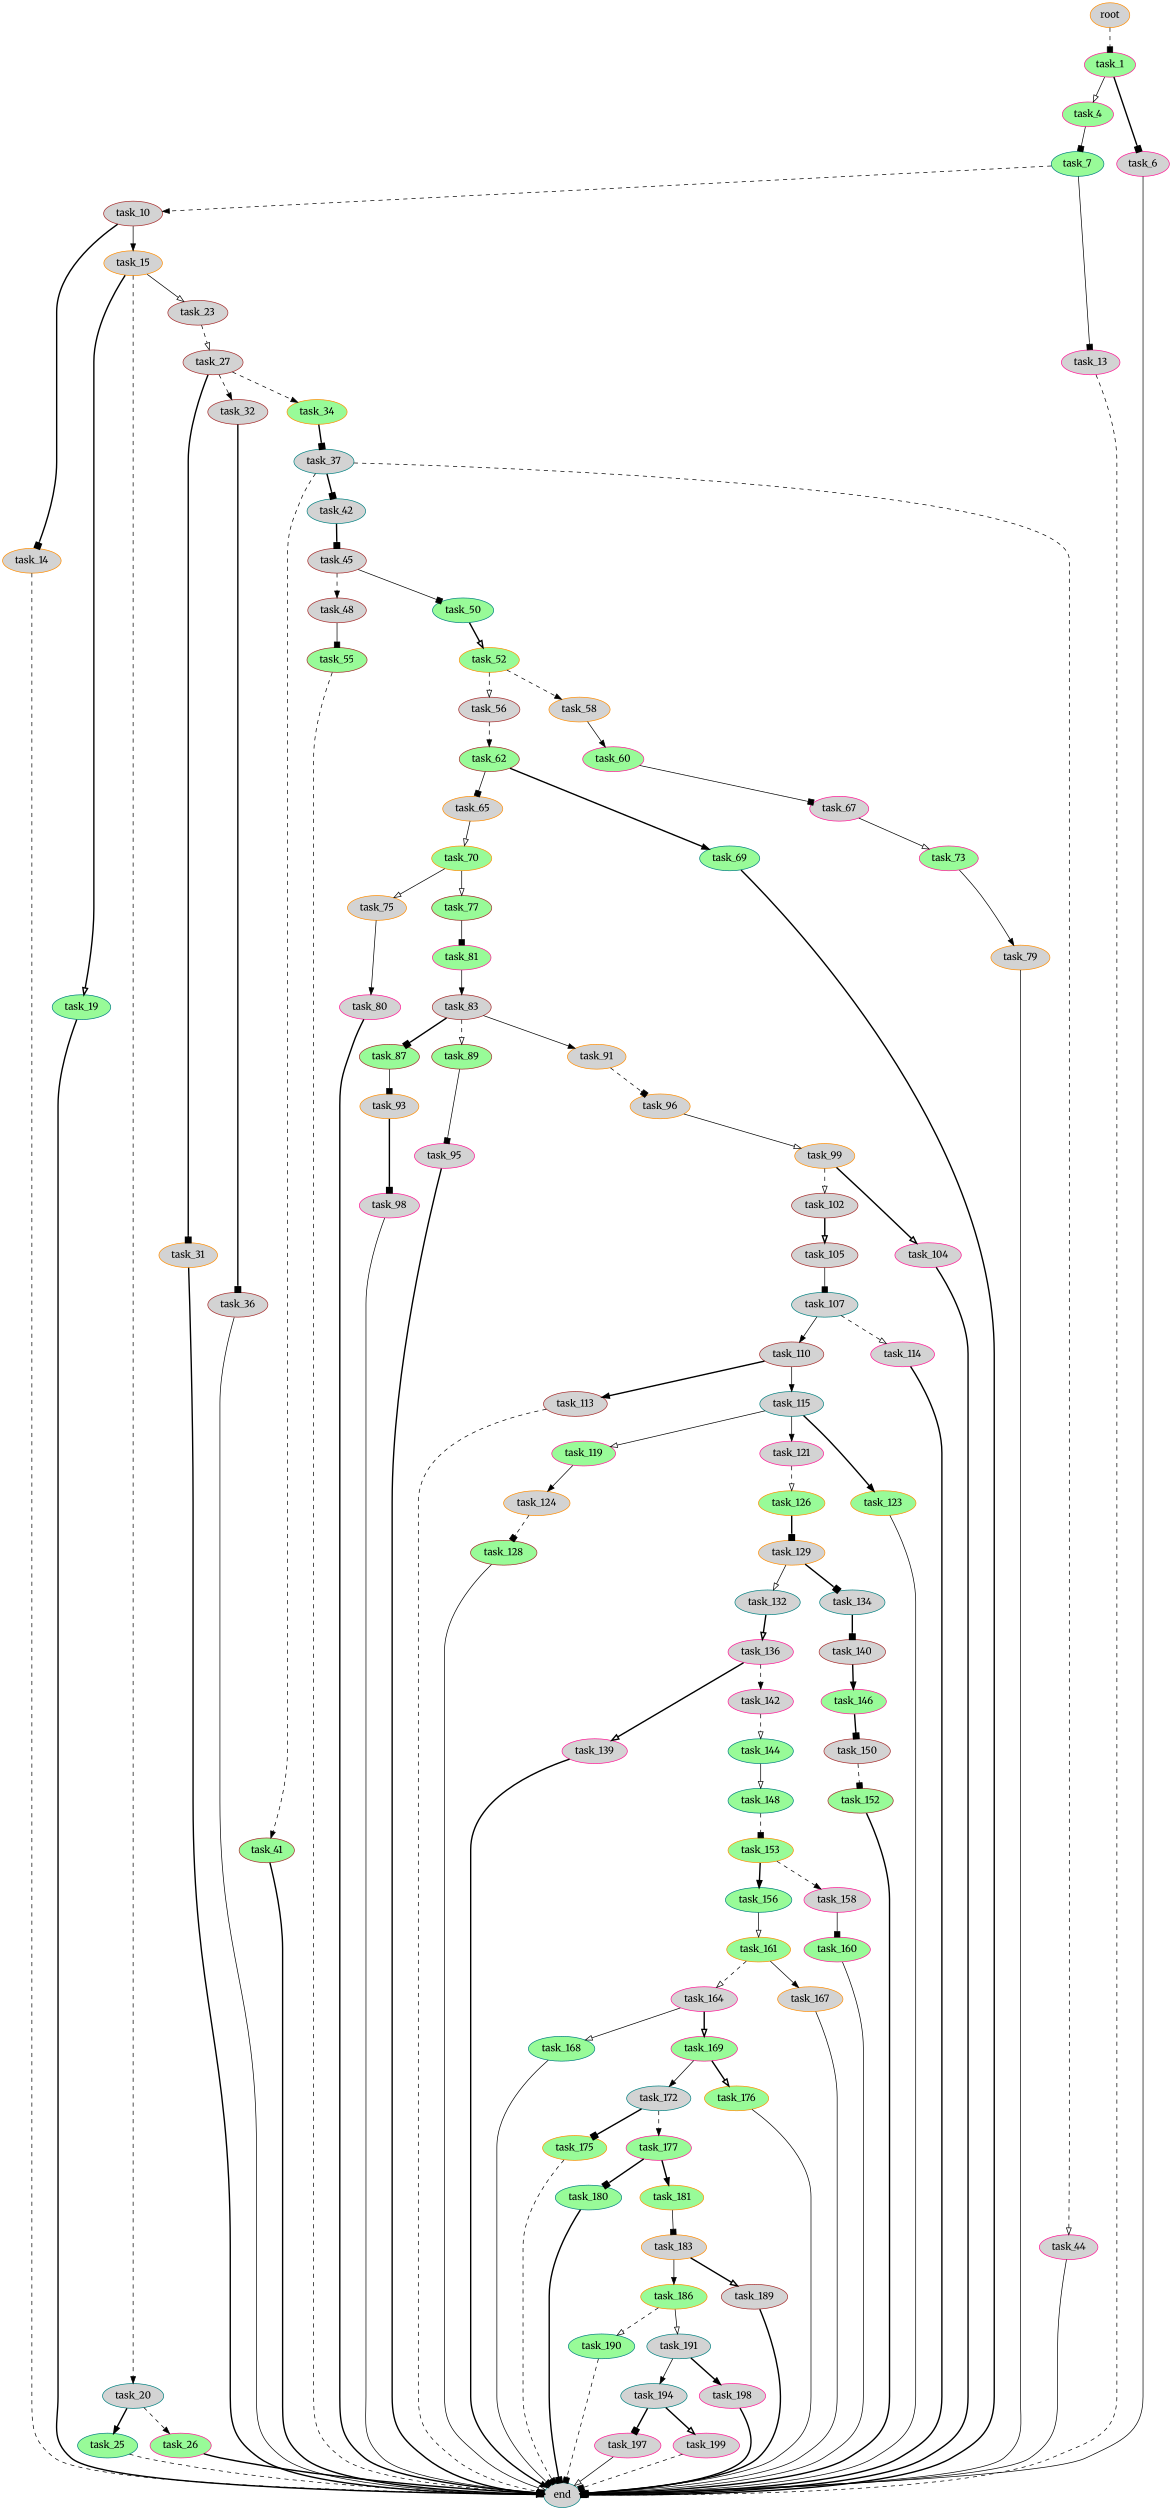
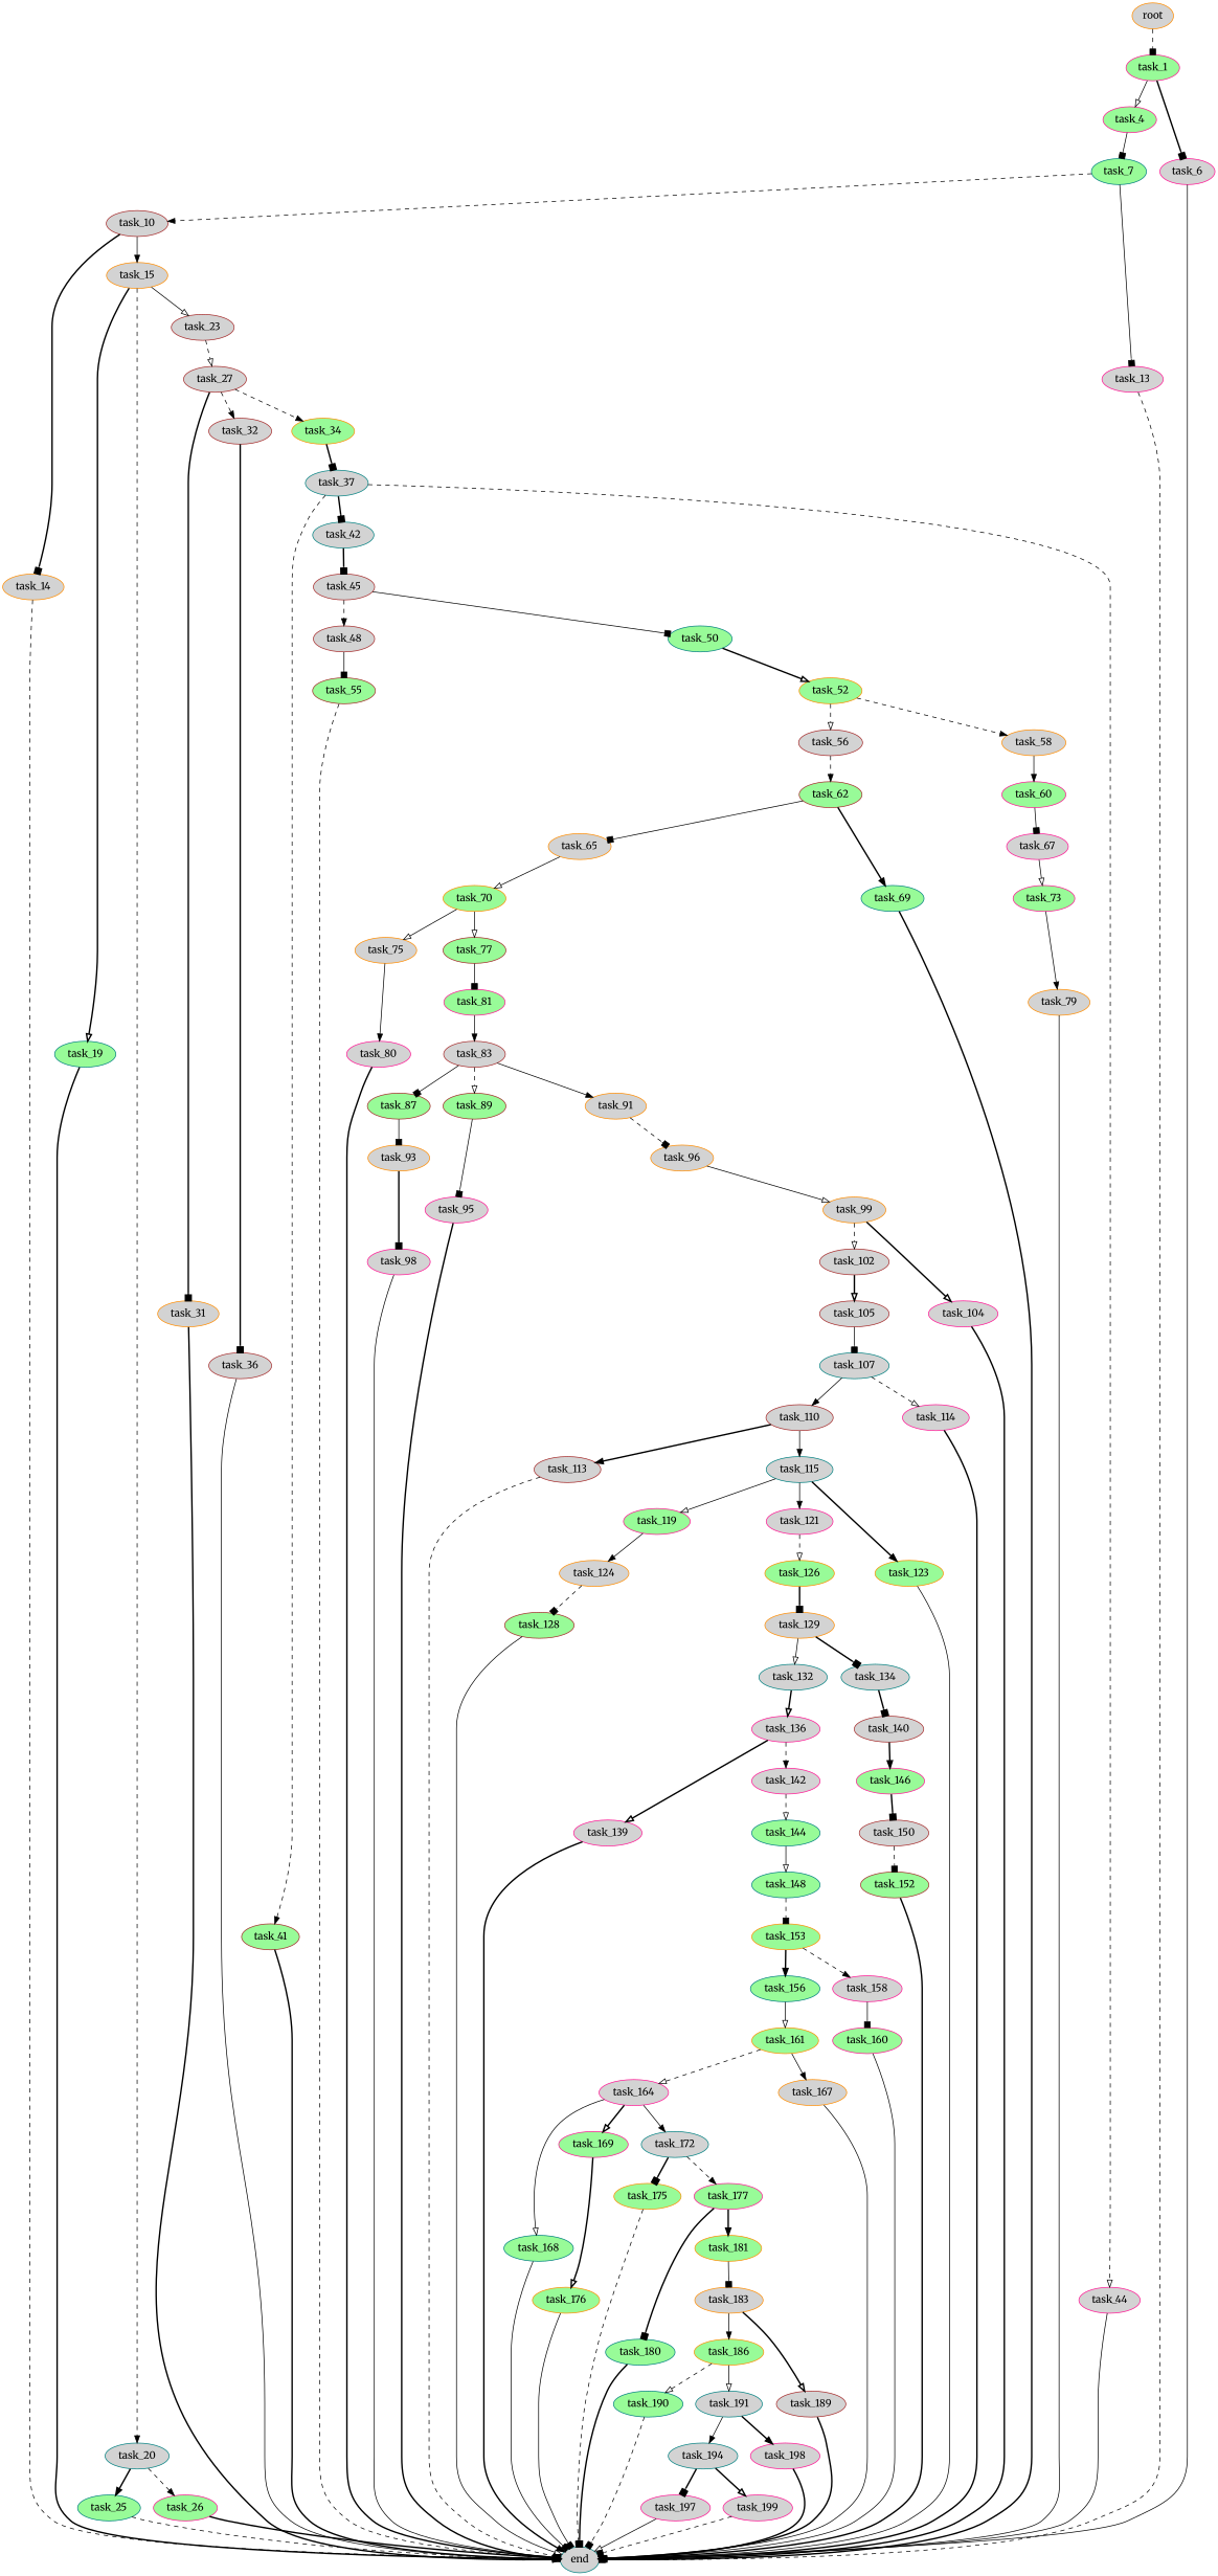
  digraph {
    fontname=Merriweather
    node [color=deeppink fillcolor=lightgrey fontname=Merriweather style=filled]
    edge [arrowhead=box fontname=Merriweather style=solid]
    root [color=darkorange]
    task_1 [fillcolor=palegreen]
    task_4 [fillcolor=palegreen]
    task_6
    task_7 [color=teal fillcolor=palegreen]
    end [color=teal]
    task_10 [color=brown]
    task_13
    task_14 [color=darkorange]
    task_15 [color=darkorange]
    task_19 [color=teal fillcolor=palegreen]
    task_20 [color=teal]
    task_23 [color=brown]
    task_25 [color=teal fillcolor=palegreen]
    task_26 [fillcolor=palegreen]
    task_27 [color=brown]
    task_31 [color=darkorange]
    task_32 [color=brown]
    task_34 [color=darkorange fillcolor=palegreen]
    task_36 [color=brown]
    task_37 [color=teal]
    task_41 [color=brown fillcolor=palegreen]
    task_42 [color=teal]
    task_44
    task_45 [color=brown]
    task_48 [color=brown]
    task_50 [color=teal fillcolor=palegreen]
    task_55 [color=brown fillcolor=palegreen]
    task_52 [color=darkorange fillcolor=palegreen]
    task_56 [color=brown]
    task_58 [color=darkorange]
    task_62 [color=brown fillcolor=palegreen]
    task_60 [fillcolor=palegreen]
    task_65 [color=darkorange]
    task_69 [color=teal fillcolor=palegreen]
    task_67
    task_70 [color=darkorange fillcolor=palegreen]
    task_73 [fillcolor=palegreen]
    task_79 [color=darkorange]
    task_75 [color=darkorange]
    task_77 [color=brown fillcolor=palegreen]
    task_80
    task_81 [fillcolor=palegreen]
    task_83 [color=brown]
    task_87 [color=brown fillcolor=palegreen]
    task_89 [color=brown fillcolor=palegreen]
    task_91 [color=darkorange]
    task_93 [color=darkorange]
    task_95
    task_96 [color=darkorange]
    task_98
    task_99 [color=darkorange]
    task_102 [color=brown]
    task_104
    task_105 [color=brown]
    task_107 [color=teal]
    task_110 [color=brown]
    task_114
    task_113 [color=brown]
    task_115 [color=teal]
    task_119 [fillcolor=palegreen]
    task_121
    task_123 [color=darkorange fillcolor=palegreen]
    task_124 [color=darkorange]
    task_126 [color=darkorange fillcolor=palegreen]
    task_128 [color=brown fillcolor=palegreen]
    task_129 [color=darkorange]
    task_132 [color=teal]
    task_134 [color=teal]
    task_136
    task_140 [color=brown]
    task_139
    task_142
    task_146 [fillcolor=palegreen]
    task_144 [color=teal fillcolor=palegreen]
    task_150 [color=brown]
    task_148 [color=teal fillcolor=palegreen]
    task_152 [color=brown fillcolor=palegreen]
    task_153 [color=darkorange fillcolor=palegreen]
    task_156 [color=teal fillcolor=palegreen]
    task_158
    task_161 [color=darkorange fillcolor=palegreen]
    task_160 [fillcolor=palegreen]
    task_164
    task_167 [color=darkorange]
    task_168 [color=teal fillcolor=palegreen]
    task_169 [fillcolor=palegreen]
    task_172 [color=teal]
    task_176 [color=darkorange fillcolor=palegreen]
    task_175 [color=darkorange fillcolor=palegreen]
    task_177 [fillcolor=palegreen]
    task_180 [color=teal fillcolor=palegreen]
    task_181 [color=darkorange fillcolor=palegreen]
    task_183 [color=darkorange]
    task_186 [color=darkorange fillcolor=palegreen]
    task_189 [color=brown]
    task_190 [color=teal fillcolor=palegreen]
    task_191 [color=teal]
    task_194 [color=teal]
    task_198
    task_197
    task_199
    root -> task_1 [style=dashed]
    task_1 -> task_4 [arrowhead=onormal]
    task_1 -> task_6 [style=bold]
    task_4 -> task_7
    task_6 -> end [arrowhead=onormal]
    task_7 -> task_10 [arrowhead=normal style=dashed]
    task_7 -> task_13
    task_10 -> task_14 [style=bold]
    task_10 -> task_15 [arrowhead=normal]
    task_13 -> end [style=dashed]
    task_14 -> end [arrowhead=onormal style=dashed]
    task_15 -> task_19 [arrowhead=onormal style=bold]
    task_15 -> task_20 [arrowhead=normal style=dashed]
    task_15 -> task_23 [arrowhead=onormal]
    task_19 -> end [arrowhead=onormal style=bold]
    task_20 -> task_25 [arrowhead=normal style=bold]
    task_20 -> task_26 [arrowhead=normal style=dashed]
    task_23 -> task_27 [arrowhead=onormal style=dashed]
    task_25 -> end [style=dashed]
    task_26 -> end [arrowhead=normal style=bold]
    task_27 -> task_31 [style=bold]
    task_27 -> task_32 [arrowhead=normal style=dashed]
    task_27 -> task_34 [arrowhead=normal style=dashed]
    task_31 -> end [arrowhead=normal style=bold]
    task_32 -> task_36 [style=bold]
    task_34 -> task_37 [style=bold]
    task_36 -> end [arrowhead=onormal]
    task_37 -> task_41 [arrowhead=normal style=dashed]
    task_37 -> task_42 [style=bold]
    task_37 -> task_44 [arrowhead=onormal style=dashed]
    task_41 -> end [arrowhead=normal style=bold]
    task_42 -> task_45 [style=bold]
    task_44 -> end [arrowhead=onormal]
    task_45 -> task_48 [arrowhead=normal style=dashed]
    task_45 -> task_50
    task_48 -> task_55
    task_50 -> task_52 [arrowhead=onormal style=bold]
    task_55 -> end [arrowhead=onormal style=dashed]
    task_52 -> task_56 [arrowhead=onormal style=dashed]
    task_52 -> task_58 [arrowhead=normal style=dashed]
    task_56 -> task_62 [arrowhead=normal style=dashed]
    task_58 -> task_60 [arrowhead=normal]
    task_62 -> task_65
    task_62 -> task_69 [arrowhead=normal style=bold]
    task_60 -> task_67
    task_65 -> task_70 [arrowhead=onormal]
    task_69 -> end [arrowhead=normal style=bold]
    task_67 -> task_73 [arrowhead=onormal]
    task_70 -> task_75 [arrowhead=onormal]
    task_70 -> task_77 [arrowhead=onormal]
    task_73 -> task_79 [arrowhead=normal]
    task_79 -> end
    task_75 -> task_80 [arrowhead=normal]
    task_77 -> task_81
    task_80 -> end [style=bold]
    task_81 -> task_83 [arrowhead=normal]
-   task_83 -> task_87 [style=bold]
+   task_83 -> task_87
    task_83 -> task_89 [arrowhead=onormal style=dashed]
    task_83 -> task_91 [arrowhead=normal]
    task_87 -> task_93
    task_89 -> task_95
    task_91 -> task_96 [style=dashed]
    task_93 -> task_98 [style=bold]
    task_95 -> end [arrowhead=normal style=bold]
    task_96 -> task_99 [arrowhead=onormal]
    task_98 -> end
    task_99 -> task_102 [arrowhead=onormal style=dashed]
    task_99 -> task_104 [arrowhead=onormal style=bold]
    task_102 -> task_105 [arrowhead=onormal style=bold]
    task_104 -> end [style=bold]
    task_105 -> task_107
    task_107 -> task_110 [arrowhead=normal]
    task_107 -> task_114 [arrowhead=onormal style=dashed]
    task_110 -> task_113 [arrowhead=normal style=bold]
    task_110 -> task_115 [arrowhead=normal]
    task_114 -> end [style=bold]
    task_113 -> end [arrowhead=normal style=dashed]
    task_115 -> task_119 [arrowhead=onormal]
    task_115 -> task_121 [arrowhead=normal]
    task_115 -> task_123 [arrowhead=normal style=bold]
    task_119 -> task_124 [arrowhead=normal]
    task_121 -> task_126 [arrowhead=onormal style=dashed]
    task_123 -> end [arrowhead=normal]
    task_124 -> task_128 [style=dashed]
    task_126 -> task_129 [style=bold]
    task_128 -> end [arrowhead=onormal]
    task_129 -> task_132 [arrowhead=onormal]
    task_129 -> task_134 [style=bold]
    task_132 -> task_136 [arrowhead=onormal style=bold]
    task_134 -> task_140 [style=bold]
    task_136 -> task_139 [arrowhead=onormal style=bold]
    task_136 -> task_142 [arrowhead=normal style=dashed]
    task_140 -> task_146 [arrowhead=normal style=bold]
    task_139 -> end [arrowhead=normal style=bold]
    task_142 -> task_144 [arrowhead=onormal style=dashed]
    task_146 -> task_150 [style=bold]
    task_144 -> task_148 [arrowhead=onormal]
    task_150 -> task_152 [style=dashed]
    task_148 -> task_153 [style=dashed]
    task_152 -> end [arrowhead=normal style=bold]
    task_153 -> task_156 [arrowhead=normal style=bold]
    task_153 -> task_158 [arrowhead=normal style=dashed]
    task_156 -> task_161 [arrowhead=onormal]
    task_158 -> task_160
    task_161 -> task_164 [arrowhead=onormal style=dashed]
    task_161 -> task_167 [arrowhead=normal]
    task_160 -> end [arrowhead=onormal]
    task_164 -> task_168 [arrowhead=onormal]
    task_164 -> task_169 [arrowhead=onormal style=bold]
    task_167 -> end [arrowhead=normal]
    task_168 -> end
-   task_169 -> task_172 [arrowhead=normal]
+   task_164 -> task_172 [arrowhead=normal]
    task_169 -> task_176 [arrowhead=onormal style=bold]
    task_172 -> task_175 [style=bold]
    task_172 -> task_177 [arrowhead=normal style=dashed]
    task_176 -> end
    task_175 -> end [style=dashed]
    task_177 -> task_180 [style=bold]
    task_177 -> task_181 [arrowhead=normal style=bold]
    task_180 -> end [style=bold]
    task_181 -> task_183
    task_183 -> task_186 [arrowhead=normal]
    task_183 -> task_189 [arrowhead=onormal style=bold]
    task_186 -> task_190 [arrowhead=onormal style=dashed]
    task_186 -> task_191 [arrowhead=onormal]
    task_189 -> end [arrowhead=onormal style=bold]
    task_190 -> end [style=dashed]
    task_191 -> task_194 [arrowhead=normal]
    task_191 -> task_198 [arrowhead=normal style=bold]
    task_194 -> task_197 [style=bold]
    task_194 -> task_199 [arrowhead=onormal style=bold]
    task_198 -> end [arrowhead=normal style=bold]
    task_197 -> end [arrowhead=onormal]
    task_199 -> end [style=dashed]
  }
